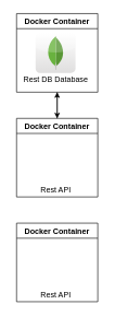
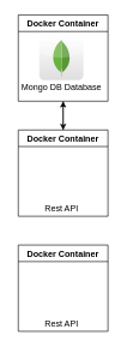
  <mxCell id="0" />
  <mxCell id="1" parent="0" />
  <mxCell id="2" value="" style="group" vertex="1" connectable="0" parent="1"><mxGeometry x="25" y="20" width="130" height="120" as="geometry" /></mxCell>
  <mxCell id="3" value="Docker Container" style="swimlane;" vertex="1" parent="2"><mxGeometry width="125" height="120" as="geometry"><mxRectangle width="130" height="23" as="alternateBounds" /></mxGeometry></mxCell>
  <mxCell id="4" value="" style="dashed=0;outlineConnect=0;html=1;align=center;labelPosition=center;verticalLabelPosition=bottom;verticalAlign=top;shape=mxgraph.webicons.mongodb;gradientColor=#DFDEDE" vertex="1" parent="3"><mxGeometry x="29.28" y="29.28" width="61.44" height="61.44" as="geometry" /></mxCell>
- <mxCell id="5" value="Rest DB Database" style="text;html=1;align=center;verticalAlign=middle;resizable=0;points=[];autosize=1;strokeColor=none;" vertex="1" parent="3"><mxGeometry x="-5" y="90.72" width="130" height="20" as="geometry" /></mxCell>
+ <mxCell id="5" value="Mongo DB Database" style="text;html=1;align=center;verticalAlign=middle;resizable=0;points=[];autosize=1;strokeColor=none;" vertex="1" parent="3"><mxGeometry x="-5" y="90.72" width="130" height="20" as="geometry" /></mxCell>
  <mxCell id="6" value="" style="group" vertex="1" connectable="0" parent="1"><mxGeometry x="25" y="180" width="130" height="120" as="geometry" /></mxCell>
  <mxCell id="7" value="Docker Container" style="swimlane;" vertex="1" parent="6"><mxGeometry width="125" height="120" as="geometry"><mxRectangle width="130" height="23" as="alternateBounds" /></mxGeometry></mxCell>
  <mxCell id="8" value="Rest API" style="text;html=1;align=center;verticalAlign=middle;resizable=0;points=[];autosize=1;strokeColor=none;" vertex="1" parent="7"><mxGeometry x="30" y="100" width="60" height="20" as="geometry" /></mxCell>
  <mxCell id="9" value="" style="shape=image;html=1;verticalAlign=top;verticalLabelPosition=bottom;labelBackgroundColor=#ffffff;imageAspect=0;aspect=fixed;image=https://cdn4.iconfinder.com/data/icons/logos-and-brands/512/267_Python_logo-128.png" vertex="1" parent="7"><mxGeometry x="32.72" y="31" width="58" height="58" as="geometry" /></mxCell>
  <mxCell id="10" style="edgeStyle=orthogonalEdgeStyle;rounded=0;orthogonalLoop=1;jettySize=auto;html=1;exitX=0.5;exitY=0;exitDx=0;exitDy=0;entryX=0.5;entryY=1;entryDx=0;entryDy=0;" edge="1" parent="1" source="7" target="3"><mxGeometry relative="1" as="geometry" /></mxCell>
  <mxCell id="11" style="edgeStyle=orthogonalEdgeStyle;rounded=0;orthogonalLoop=1;jettySize=auto;html=1;exitX=0.5;exitY=1;exitDx=0;exitDy=0;entryX=0.5;entryY=0;entryDx=0;entryDy=0;" edge="1" parent="1" source="3" target="7"><mxGeometry relative="1" as="geometry" /></mxCell>
  <mxCell id="12" value="" style="group" vertex="1" connectable="0" parent="1"><mxGeometry x="25" y="340" width="130" height="120" as="geometry" /></mxCell>
  <mxCell id="13" value="Docker Container" style="swimlane;" vertex="1" parent="12"><mxGeometry width="125" height="120" as="geometry"><mxRectangle width="130" height="23" as="alternateBounds" /></mxGeometry></mxCell>
  <mxCell id="14" value="Rest API" style="text;html=1;align=center;verticalAlign=middle;resizable=0;points=[];autosize=1;strokeColor=none;" vertex="1" parent="13"><mxGeometry x="30" y="100" width="60" height="20" as="geometry" /></mxCell>
  <mxCell id="15" value="" style="shape=image;html=1;verticalAlign=top;verticalLabelPosition=bottom;labelBackgroundColor=#ffffff;imageAspect=0;aspect=fixed;image=https://cdn0.iconfinder.com/data/icons/Easter_Icon_Set/128/rabbit.png" vertex="1" parent="13"><mxGeometry x="34.64" y="34.64" width="55.36" height="55.36" as="geometry" /></mxCell>
